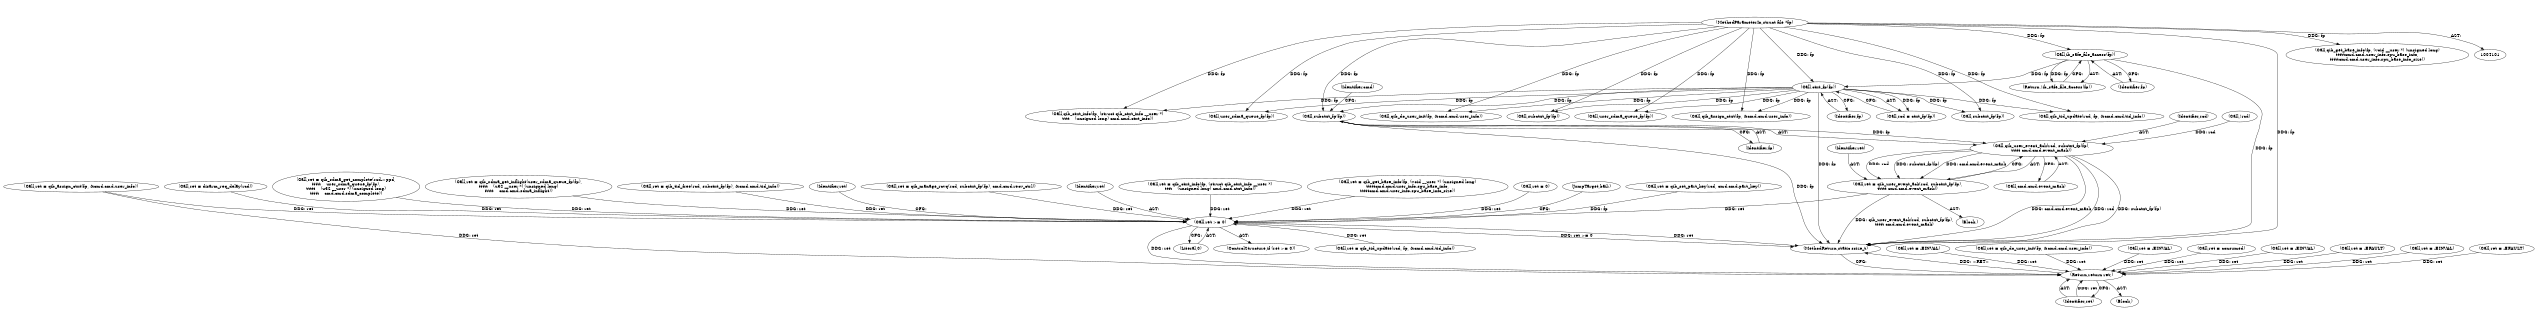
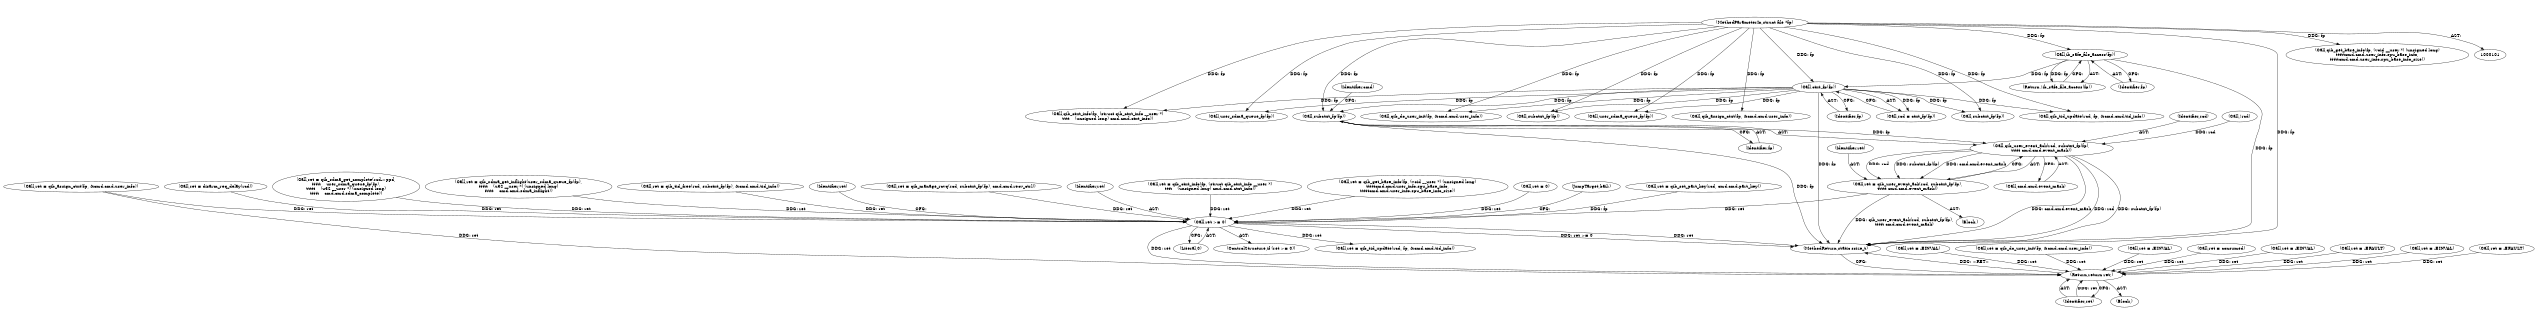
  digraph {
    n1 [label="(Call,subctxt_fp(fp))"]
    n2 [label="(Call,qib_user_event_ack(rcd, subctxt_fp(fp),\n\t\t\t\t\t cmd.cmd.event_mask))"]
    n3 [label="(MethodReturn,static ssize_t)"]
    n4 [label="(Identifier,fp)"]
    n5 [label="(Call,ret = qib_user_event_ack(rcd, subctxt_fp(fp),\n\t\t\t\t\t cmd.cmd.event_mask))"]
    n6 [label="(Call,cmd.cmd.event_mask)"]
    n7 [label="(Return,return ret;)"]
    n8 [label="(Call,ctxt_fp(fp))"]
    n9 [label="(Identifier,fp)"]
    n10 [label="(Call,rcd = ctxt_fp(fp))"]
    n11 [label="(Call,user_sdma_queue_fp(fp))"]
    n12 [label="(Call,qib_do_user_init(fp, &cmd.cmd.user_info))"]
    n13 [label="(Call,subctxt_fp(fp))"]
    n14 [label="(Call,user_sdma_queue_fp(fp))"]
    n15 [label="(Call,qib_assign_ctxt(fp, &cmd.cmd.user_info))"]
    n16 [label="(Call,qib_ctxt_info(fp, (struct qib_ctxt_info __user *)\n\t\t\t\t    (unsigned long) cmd.cmd.ctxt_info))"]
    n17 [label="(Call,subctxt_fp(fp))"]
    n18 [label="(Call,qib_tid_update(rcd, fp, &cmd.cmd.tid_info))"]
    n19 [label="(Call,ib_safe_file_access(fp))"]
    n20 [label="(Identifier,fp)"]
    n21 [label="(Return,!ib_safe_file_access(fp))"]
    n22 [label="(MethodParameterIn,struct file *fp)"]
    n23 [label="(Call,qib_get_base_info(fp, (void __user *) (unsigned long)\n\t\t\t\t\tcmd.cmd.user_info.spu_base_info,\n\t\t\t\t\tcmd.cmd.user_info.spu_base_info_size))"]
-   1000101 [label=1004101]
+   1000101
    n25 [label="(Call,ret >= 0)"]
    n26 [label="(Block,)"]
    n27 [label="(Literal,0)"]
    n28 [label="(ControlStructure,if (ret >= 0))"]
    n29 [label="(Identifier,ret)"]
    n30 [label="(Block,)"]
    n31 [label="(Call,ret = qib_assign_ctxt(fp, &cmd.cmd.user_info))"]
    n32 [label="(Identifier,ret)"]
    n33 [label="(Call,ret = qib_manage_rcvq(rcd, subctxt_fp(fp), cmd.cmd.recv_ctrl))"]
    n34 [label="(Identifier,cmd)"]
    n35 [label="(Identifier,ret)"]
    n36 [label="(Call,ret = qib_ctxt_info(fp, (struct qib_ctxt_info __user *)\n\t\t\t\t    (unsigned long) cmd.cmd.ctxt_info))"]
    n37 [label="(Call,ret = qib_get_base_info(fp, (void __user *) (unsigned long)\n\t\t\t\t\tcmd.cmd.user_info.spu_base_info,\n\t\t\t\t\tcmd.cmd.user_info.spu_base_info_size))"]
    n38 [label="(Call,ret = -EINVAL)"]
    n39 [label="(Call,ret = 0)"]
    n40 [label="(Call,ret = qib_do_user_init(fp, &cmd.cmd.user_info))"]
    n41 [label="(Call,ret = -EINVAL)"]
    n42 [label="(Call,ret = consumed)"]
    n43 [label="(Call,ret = -EINVAL)"]
    n44 [label="(Call,ret = -EFAULT)"]
    n45 [label="(JumpTarget,bail:)"]
    n46 [label="(Call,ret = -EINVAL)"]
    n47 [label="(Identifier,rcd)"]
    n48 [label="(Call,ret = -EFAULT)"]
    n49 [label="(Call,ret = qib_tid_update(rcd, fp, &cmd.cmd.tid_info))"]
    n50 [label="(Call,!rcd)"]
    n51 [label="(Call,ret = qib_set_part_key(rcd, cmd.cmd.part_key))"]
    n52 [label="(Call,ret = disarm_req_delay(rcd))"]
    n53 [label="(Identifier,ret)"]
    n54 [label="(Call,ret = qib_sdma_get_complete(rcd->ppd,\n\t\t\t\t\t    user_sdma_queue_fp(fp),\n\t\t\t\t\t    (u32 __user *) (unsigned long)\n\t\t\t\t\t    cmd.cmd.sdma_complete))"]
    n55 [label="(Call,ret = qib_sdma_get_inflight(user_sdma_queue_fp(fp),\n\t\t\t\t\t    (u32 __user *) (unsigned long)\n\t\t\t\t\t    cmd.cmd.sdma_inflight))"]
    n56 [label="(Call,ret = qib_tid_free(rcd, subctxt_fp(fp), &cmd.cmd.tid_info))"]
    n1 -> n2 [label="AST: "]
    n1 -> n2 [label="DDG: fp"]
    n1 -> n3 [label="DDG: fp"]
    n1 -> n4 [label="CFG: "]
    n2 -> n3 [label="DDG: cmd.cmd.event_mask"]
    n2 -> n3 [label="DDG: rcd"]
    n2 -> n3 [label="DDG: subctxt_fp(fp)"]
    n2 -> n5 [label="AST: "]
    n2 -> n5 [label="DDG: rcd"]
    n2 -> n5 [label="DDG: subctxt_fp(fp)"]
    n2 -> n5 [label="DDG: cmd.cmd.event_mask"]
    n2 -> n6 [label="CFG: "]
    n3 -> n7 [label="CFG: "]
    n4 -> n1 [label="AST: "]
    n5 -> n2 [label="CFG: "]
    n5 -> n3 [label="DDG: qib_user_event_ack(rcd, subctxt_fp(fp),\n\t\t\t\t\t cmd.cmd.event_mask)"]
    n5 -> n25 [label="DDG: ret"]
    n5 -> n26 [label="AST: "]
    n6 -> n2 [label="AST: "]
    n7 -> n3 [label="DDG: <RET>"]
    n7 -> n29 [label="CFG: "]
    n7 -> n30 [label="AST: "]
    n8 -> n1 [label="DDG: fp"]
    n8 -> n3 [label="DDG: fp"]
    n8 -> n9 [label="CFG: "]
    n8 -> n10 [label="AST: "]
    n8 -> n10 [label="DDG: fp"]
    n8 -> n11 [label="DDG: fp"]
    n8 -> n12 [label="DDG: fp"]
    n8 -> n13 [label="DDG: fp"]
    n8 -> n14 [label="DDG: fp"]
-   n8 -> n15 [label="DDG: fp"]
    n8 -> n16 [label="DDG: fp"]
    n8 -> n17 [label="DDG: fp"]
    n8 -> n18 [label="DDG: fp"]
    n9 -> n8 [label="AST: "]
    n10 -> n8 [label="CFG: "]
    n19 -> n3 [label="DDG: fp"]
    n19 -> n8 [label="DDG: fp"]
    n19 -> n20 [label="CFG: "]
    n19 -> n21 [label="AST: "]
    n19 -> n21 [label="DDG: fp"]
    n20 -> n19 [label="AST: "]
    n21 -> n19 [label="CFG: "]
    n22 -> n1 [label="DDG: fp"]
    n22 -> n3 [label="DDG: fp"]
    n22 -> n8 [label="DDG: fp"]
    n22 -> n11 [label="DDG: fp"]
    n22 -> n12 [label="DDG: fp"]
    n22 -> n13 [label="DDG: fp"]
    n22 -> n14 [label="DDG: fp"]
    n22 -> n15 [label="DDG: fp"]
    n22 -> n16 [label="DDG: fp"]
    n22 -> n17 [label="DDG: fp"]
    n22 -> n18 [label="DDG: fp"]
    n22 -> n19 [label="DDG: fp"]
    n22 -> n23 [label="DDG: fp"]
    n22 -> 1000101 [label="AST: "]
    n25 -> n3 [label="DDG: ret >= 0"]
    n25 -> n3 [label="DDG: ret"]
    n25 -> n7 [label="DDG: ret"]
    n25 -> n27 [label="CFG: "]
    n25 -> n28 [label="AST: "]
    n27 -> n25 [label="AST: "]
    n29 -> n7 [label="AST: "]
    n29 -> n7 [label="DDG: ret"]
    n31 -> n7 [label="DDG: ret"]
    n31 -> n25 [label="DDG: ret"]
    n32 -> n25 [label="CFG: "]
    n33 -> n25 [label="DDG: ret"]
    n34 -> n1 [label="CFG: "]
    n35 -> n25 [label="AST: "]
    n36 -> n25 [label="DDG: ret"]
    n37 -> n25 [label="DDG: ret"]
    n38 -> n7 [label="DDG: ret"]
    n39 -> n25 [label="DDG: ret"]
    n40 -> n7 [label="DDG: ret"]
    n41 -> n7 [label="DDG: ret"]
    n42 -> n7 [label="DDG: ret"]
    n43 -> n7 [label="DDG: ret"]
    n44 -> n7 [label="DDG: ret"]
    n45 -> n25 [label="CFG: "]
    n46 -> n7 [label="DDG: ret"]
    n47 -> n2 [label="AST: "]
    n48 -> n7 [label="DDG: ret"]
-   n49 -> n25 [label="DDG: ret"]
+   n25 -> n49 [label="DDG: ret"]
    n50 -> n2 [label="DDG: rcd"]
    n51 -> n25 [label="DDG: fp"]
    n52 -> n25 [label="DDG: ret"]
    n53 -> n5 [label="AST: "]
    n54 -> n25 [label="DDG: ret"]
    n55 -> n25 [label="DDG: ret"]
    n56 -> n25 [label="DDG: ret"]
  }
